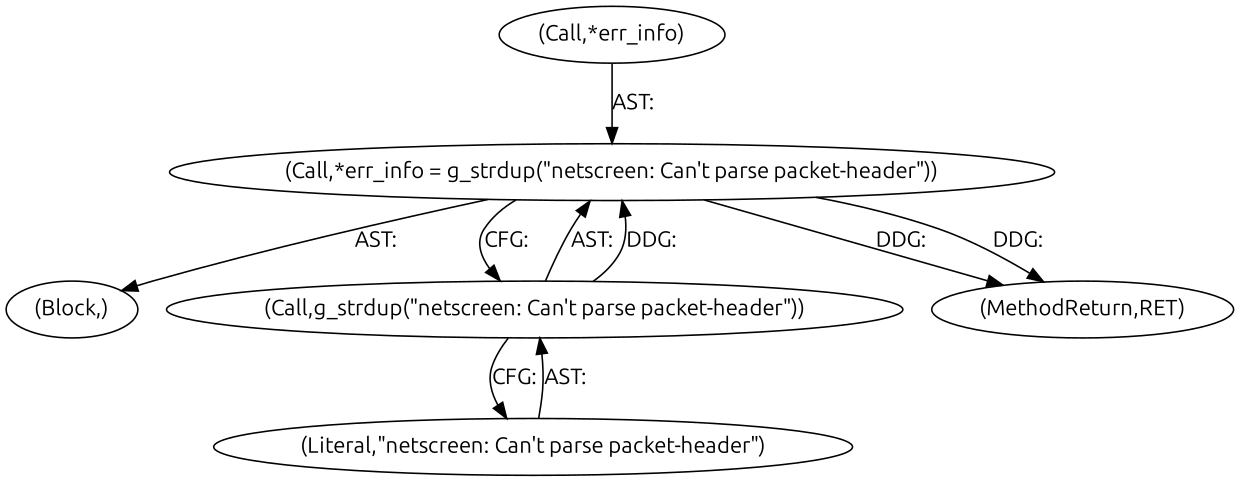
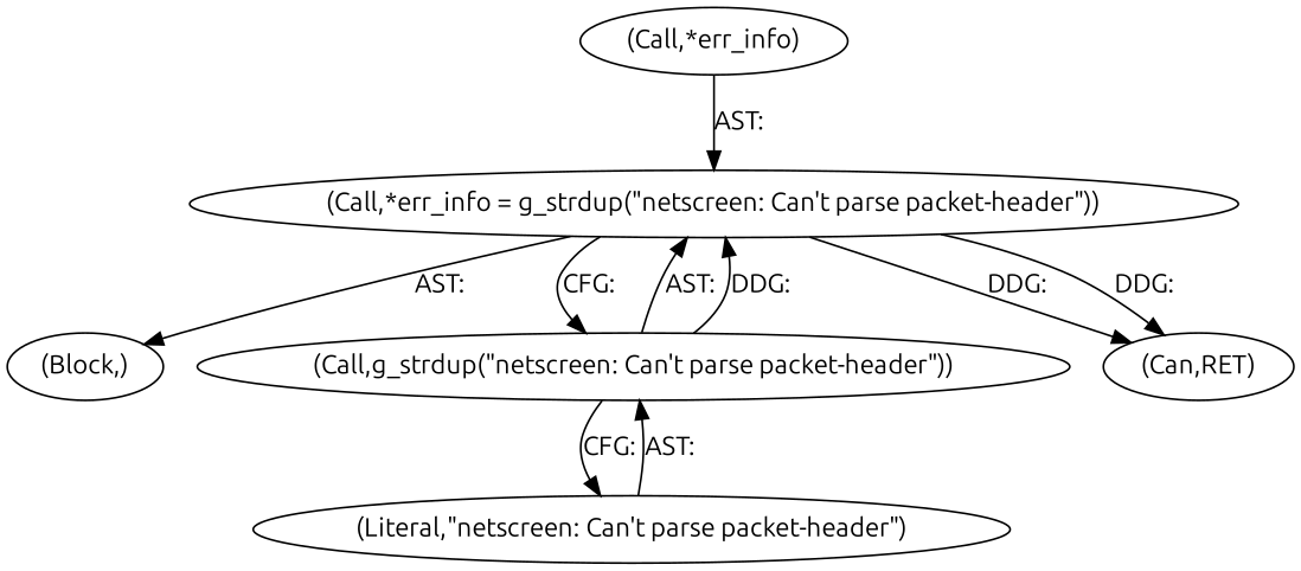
  digraph {
    fontname=Ubuntu
    node [fontname=Ubuntu]
    edge [fontname=Ubuntu]
    n1 [label="(Call,*err_info = g_strdup(\"netscreen: Can't parse packet-header\"))"]
    n2 [label="(Call,g_strdup(\"netscreen: Can't parse packet-header\"))"]
    n3 [label="(Block,)"]
-   n4 [label="(MethodReturn,RET)"]
+   n4 [label="(Can,RET)"]
    n5 [label="(Literal,\"netscreen: Can't parse packet-header\")"]
    n6 [label="(Call,*err_info)"]
    n1 -> n2 [label="CFG: "]
    n1 -> n3 [label="AST: "]
    n1 -> n4 [label="DDG: "]
    n1 -> n4 [label="DDG: "]
    n2 -> n1 [label="AST: "]
    n2 -> n1 [label="DDG: "]
    n2 -> n5 [label="CFG: "]
    n5 -> n2 [label="AST: "]
    n6 -> n1 [label="AST: "]
  }
